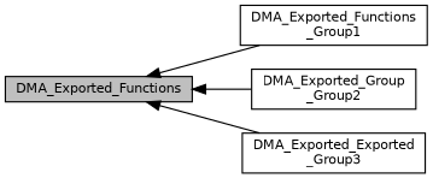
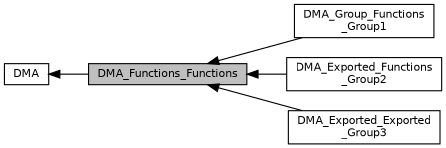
  digraph {
    rankdir=LR
    node [color=black fillcolor=white fontname=Helvetica fontsize=10 shape=box style=filled]
    edge [dir=back fontname=Helvetica fontsize=10 labelfontname=Helvetica labelfontsize=10 shape=plaintext style=solid]
-   n2 [fillcolor=grey75 fontcolor=black height=0.2 label=DMA_Exported_Functions width=0.4]
-   n3 [height=0.2 label="DMA_Exported_Functions\l_Group1" width=0.4]
-   n4 [height=0.2 label="DMA_Exported_Group\l_Group2" width=0.4]
+   n1 [height=0.2 label=DMA width=0.4]
+   n2 [fillcolor=grey75 fontcolor=black height=0.2 label=DMA_Functions_Functions width=0.4]
+   n3 [height=0.2 label="DMA_Group_Functions\l_Group1" width=0.4]
+   n4 [height=0.2 label="DMA_Exported_Functions\l_Group2" width=0.4]
    n5 [height=0.2 label="DMA_Exported_Exported\l_Group3" width=0.4]
+   n1 -> n2
    n2 -> n3
    n2 -> n4
    n2 -> n5
  }
